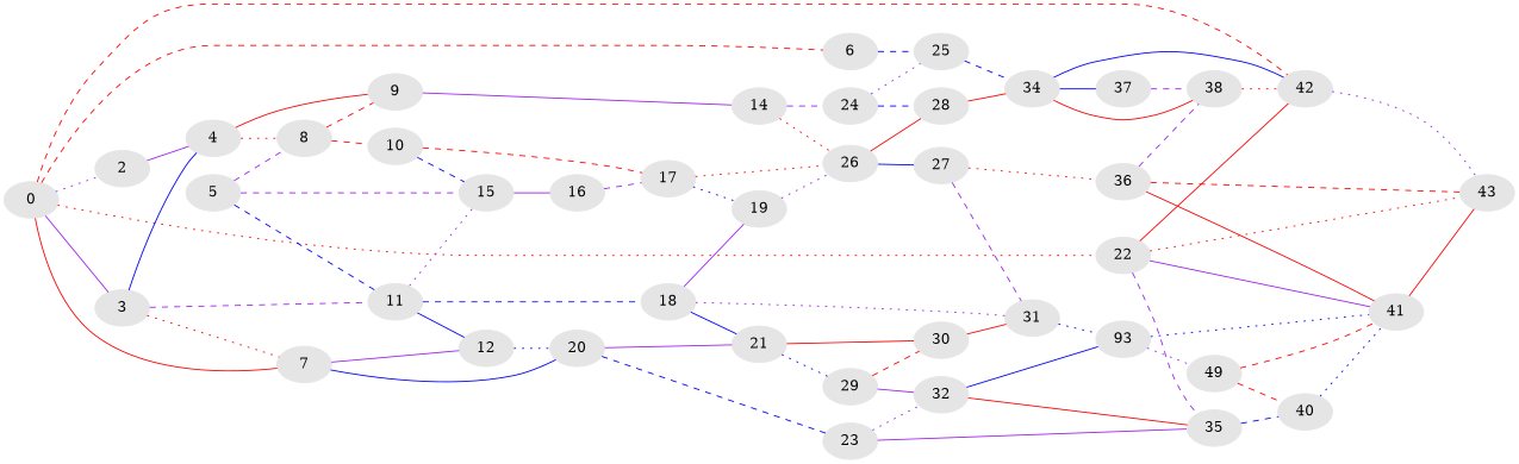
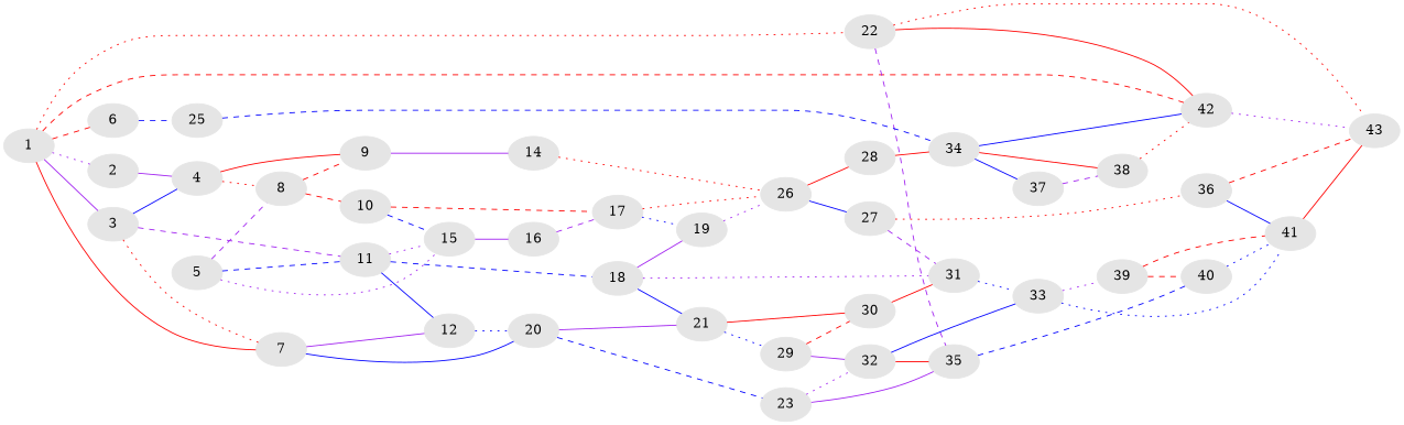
  graph {
    rankdir=LR
    node [color=gray90 style=filled]
    edge [color=red style=solid weight=1.0]
-   1 [label=0]
+   1
    2
    3
    6
    7
    22
    42
    4
    11
    25
    12
    20
    35
    41
    43
    8
    9
    15
    18
    10
    14
    5
    16
    34
    21
    23
    17
-   24
    26
    19
    31
    28
    27
    29
    30
-   33 [label=93]
+   33
    32
    40
    37
    38
    36
-   39 [label=49]
+   39
    1 -- 2 [color=purple style=dotted]
    1 -- 3 [color=purple]
    1 -- 6 [style=dashed]
    1 -- 7
    1 -- 22 [style=dotted]
    1 -- 42 [style=dashed]
    2 -- 4 [color=purple]
    3 -- 7 [style=dotted]
    3 -- 4 [color=blue]
    3 -- 11 [color=purple style=dashed]
    6 -- 25 [color=blue style=dashed weight=2.0]
    7 -- 12 [color=purple]
    7 -- 20 [color=blue]
    22 -- 42
    22 -- 35 [color=purple style=dashed]
-   22 -- 41 [color=purple]
    22 -- 43 [style=dotted]
    42 -- 43 [color=purple style=dotted]
    4 -- 8 [style=dotted]
    4 -- 9
    11 -- 12 [color=blue]
    11 -- 15 [color=purple style=dotted]
    11 -- 18 [color=blue style=dashed]
    25 -- 34 [color=blue style=dashed]
    12 -- 20 [color=blue style=dotted weight=2.0]
    20 -- 21 [color=purple]
    20 -- 23 [color=blue style=dashed]
    35 -- 40 [color=blue style=dashed]
    41 -- 43
    8 -- 9 [style=dashed]
    8 -- 10 [style=dashed]
    9 -- 14 [color=purple]
    15 -- 16 [color=purple weight=2.0]
    18 -- 21 [color=blue]
    18 -- 19 [color=purple]
    18 -- 31 [color=purple style=dotted]
    10 -- 15 [color=blue style=dashed weight=2.0]
    10 -- 17 [style=dashed]
-   14 -- 24 [color=purple style=dashed]
    14 -- 26 [style=dotted]
    5 -- 11 [color=blue style=dashed]
    5 -- 8 [color=purple style=dashed]
-   5 -- 15 [color=purple style=dashed]
+   5 -- 15 [color=purple style=dotted]
    16 -- 17 [color=purple style=dashed]
    34 -- 42 [color=blue]
    34 -- 37 [color=blue weight=2.0]
    34 -- 38
    21 -- 29 [color=blue style=dotted]
    21 -- 30
    23 -- 35 [color=purple]
    23 -- 32 [color=purple style=dotted]
    17 -- 26 [style=dotted]
    17 -- 19 [color=blue style=dotted]
-   24 -- 25 [color=purple style=dotted]
-   24 -- 28 [color=blue style=dashed]
    26 -- 28
    26 -- 27 [color=blue weight=2.0]
    19 -- 26 [color=purple style=dotted]
    31 -- 33 [color=blue style=dotted]
    28 -- 34
    27 -- 31 [color=purple style=dashed]
    27 -- 36 [style=dotted]
    29 -- 30 [style=dashed]
    29 -- 32 [color=purple weight=2.0]
    30 -- 31 [weight=2.0]
    33 -- 41 [color=blue style=dotted]
    33 -- 39 [color=purple style=dotted]
    32 -- 35
    32 -- 33 [color=blue]
    40 -- 41 [color=blue style=dotted]
    37 -- 38 [color=purple style=dashed weight=2.0]
    38 -- 42 [style=dotted]
-   36 -- 41
+   36 -- 41 [color=blue]
    36 -- 43 [style=dashed]
-   36 -- 38 [color=purple style=dashed]
    39 -- 41 [style=dashed]
    39 -- 40 [style=dashed weight=2.0]
  }
